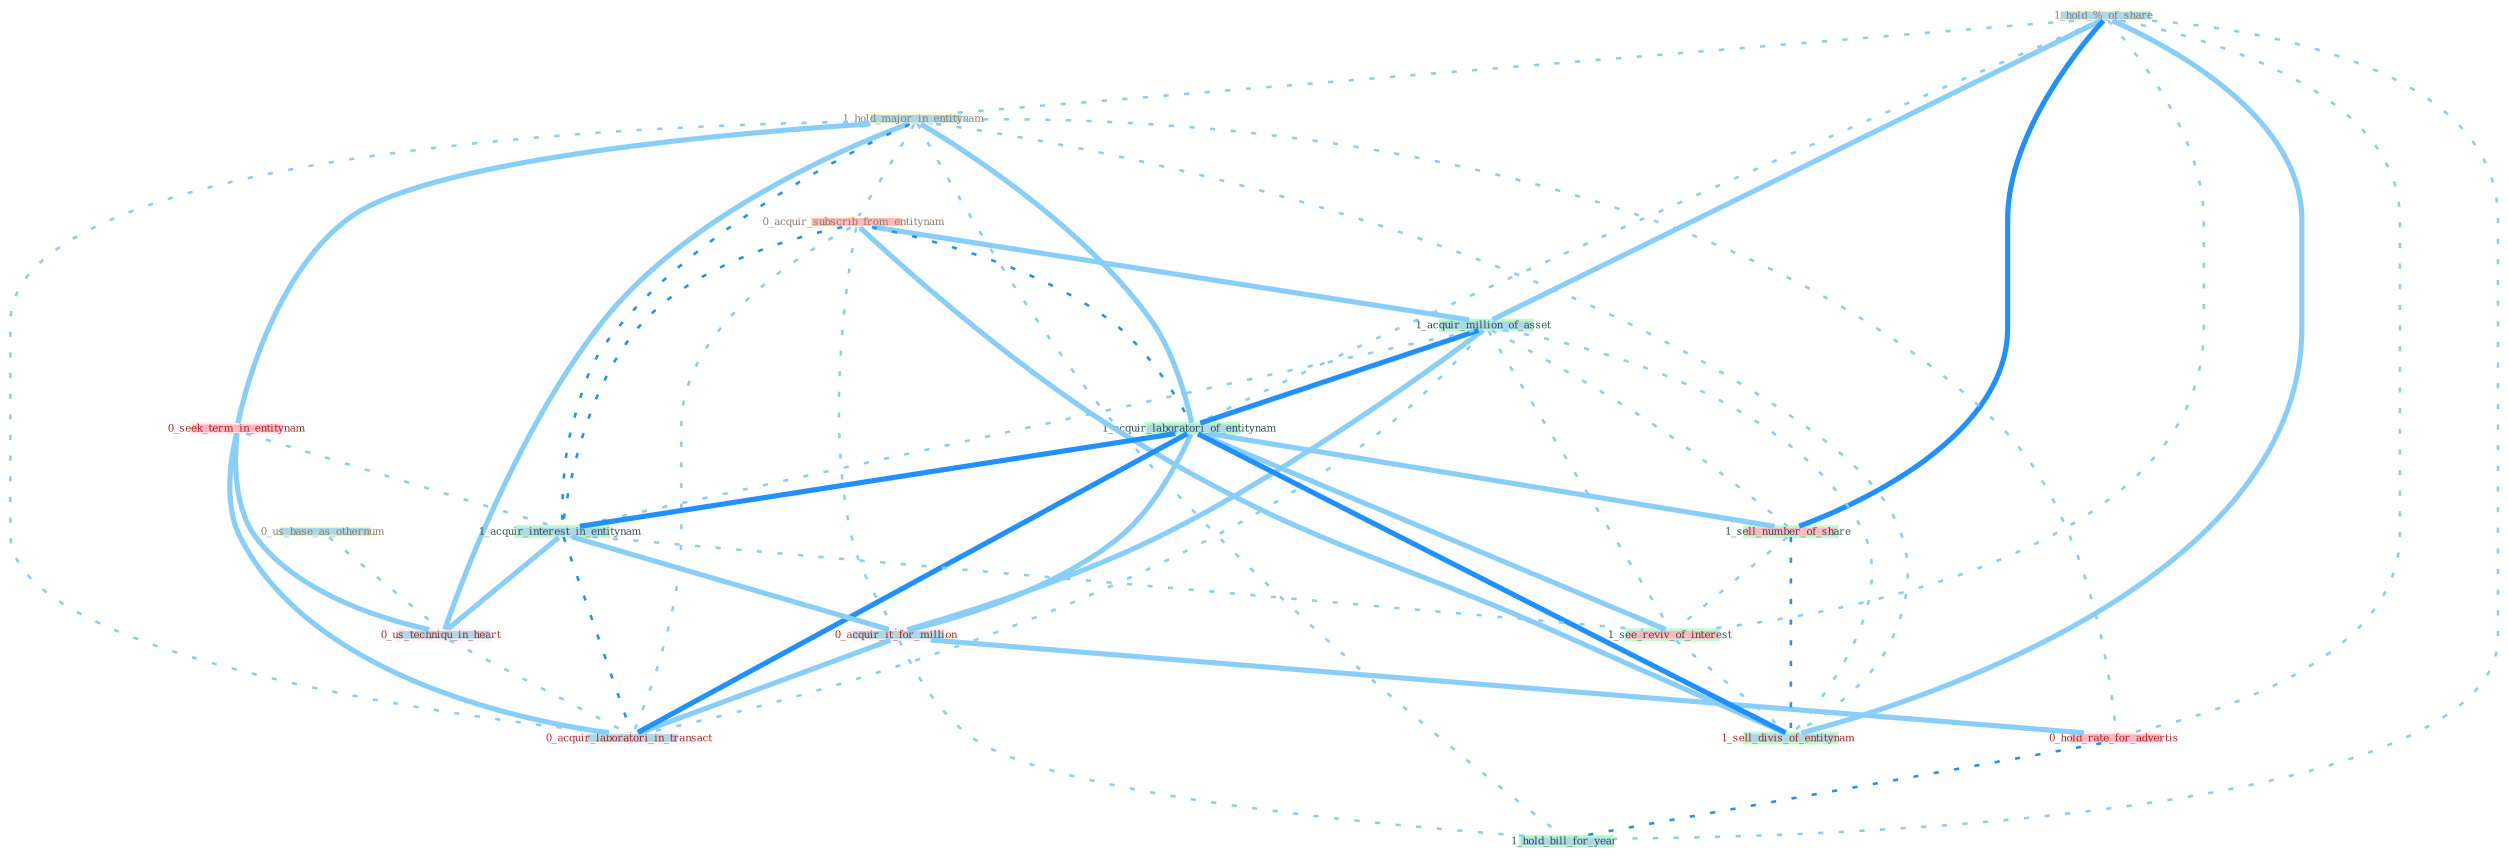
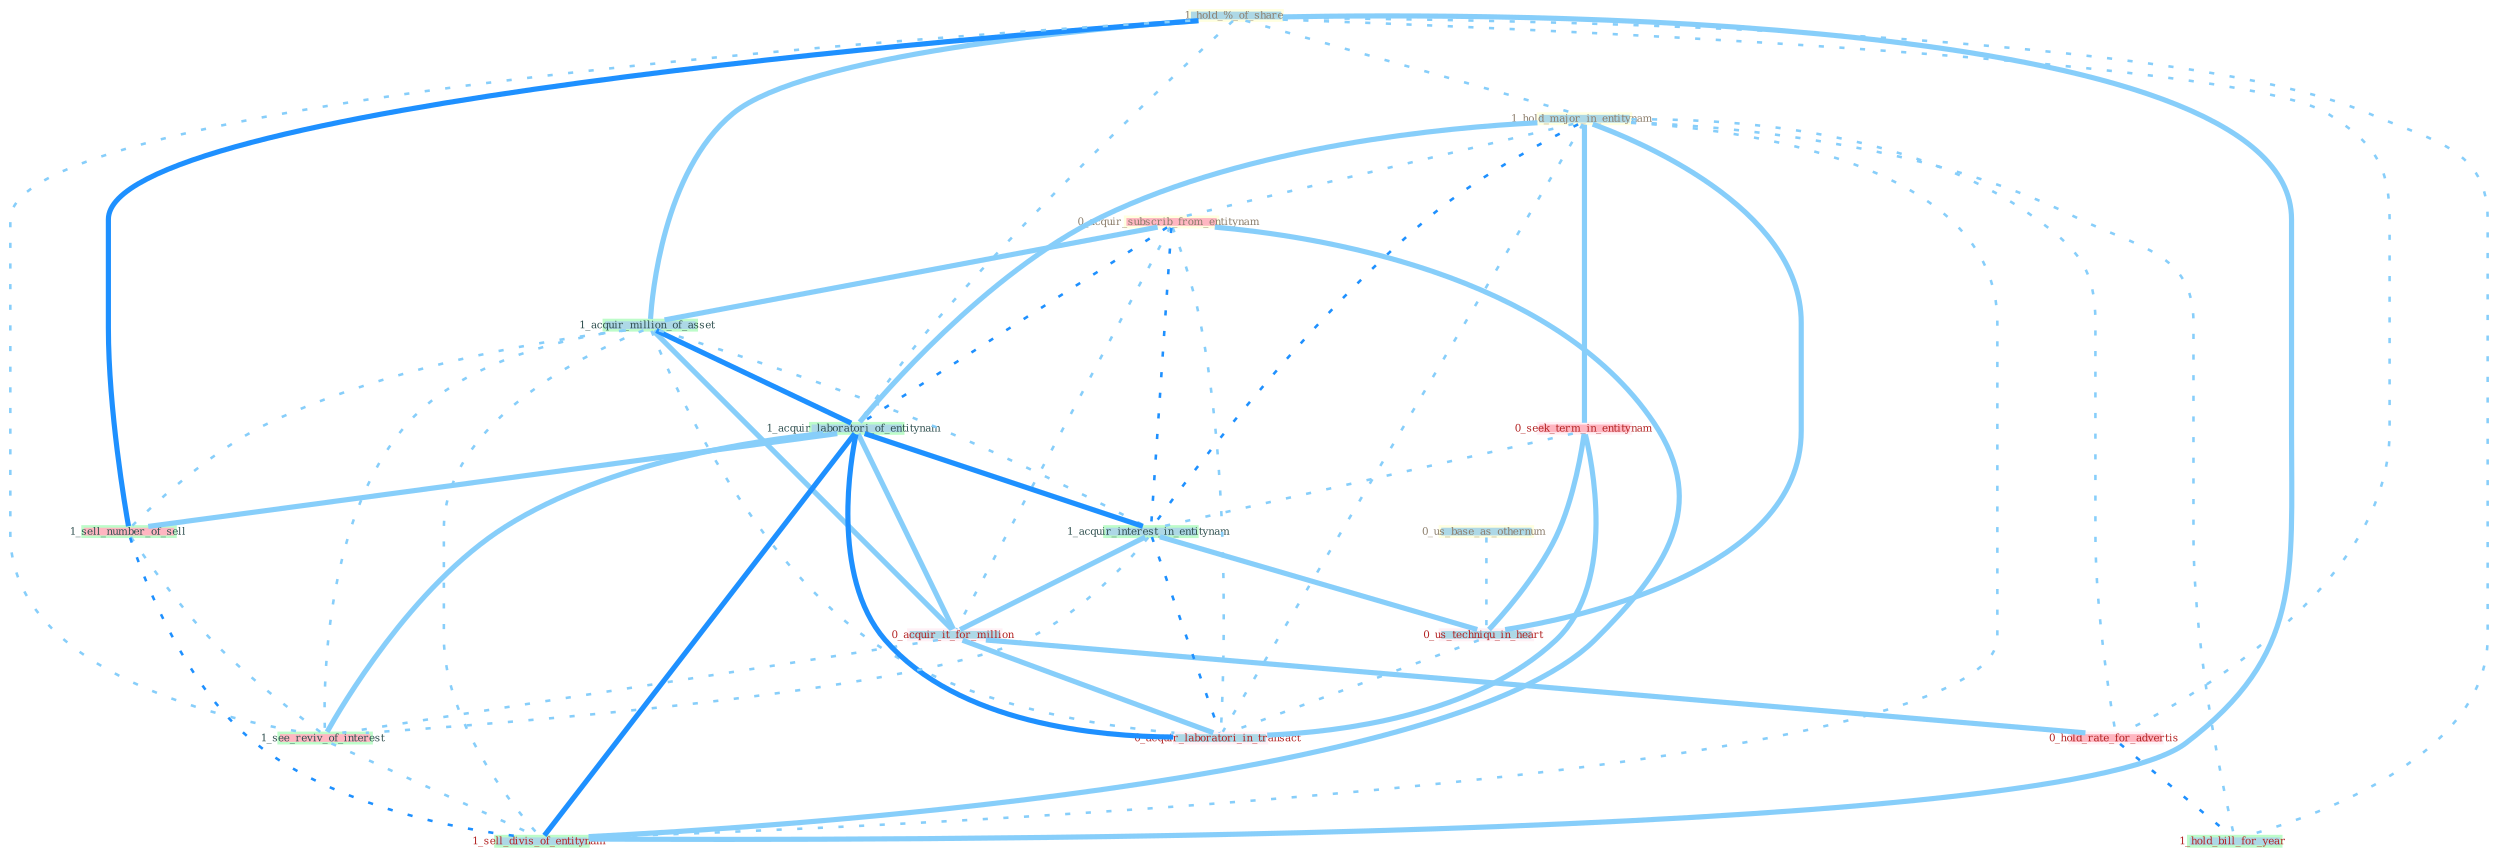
  graph {
    node [color="#BDFCC9" fillcolor=lightblue fixedsize=true fontcolor="#b22222" fontsize=4 shape=polygon style=filled]
    edge [color="#87cefa" style=dotted w=1]
    "1_hold_%_of_share " [color="#ffffe0" fontcolor="#8b7d6b" height=.06 width=.5]
    "0_us_base_as_othernum " [color="#ffffe0" fontcolor="#8b7d6b" height=.06 width=.5]
    "1_hold_major_in_entitynam " [color="#ffffe0" fontcolor="#8b7d6b" height=.06 width=.5]
    "0_acquir_subscrib_from_entitynam " [color="#ffffe0" fillcolor=lightpink fontcolor="#8b7d6b" height=.06 width=.5]
    n5 [color="#fff0f5" fillcolor=lightpink height=.06 label="0_seek_term_in_entitynam" width=.5]
    "0_us_techniqu_in_heart " [color="#fff0f5" height=.06 width=.5]
    "0_acquir_it_for_million " [color="#fff0f5" height=.06 width=.5]
    "0_hold_rate_for_advertis " [color="#fff0f5" fillcolor=lightpink height=.06 width=.5]
    "0_acquir_laboratori_in_transact " [color="#fff0f5" height=.06 width=.5]
    "1_acquir_million_of_asset " [fontcolor="#2f4f4f" height=.06 width=.5]
    "1_acquir_laboratori_of_entitynam " [fontcolor="#2f4f4f" height=.06 width=.5]
-   "1_sell_number_of_share " [fillcolor=lightpink fontcolor="#2f4f4f" height=.06 width=.5]
+   "1_sell_number_of_share " [fillcolor=lightpink fontcolor="#2f4f4f" height=.06 width=.5 label="1_sell_number_of_sell"]
    "1_see_reviv_of_interest " [fillcolor=lightpink fontcolor="#2f4f4f" height=.06 width=.5]
-   "1_hold_bill_for_year " [fontcolor="#2f4f4f" height=.06 width=.5]
+   "1_hold_bill_for_year " [height=.06 width=.5]
    "1_sell_divis_of_entitynam " [height=.06 width=.5]
    "1_acquir_interest_in_entitynam " [fontcolor="#2f4f4f" height=.06 width=.5]
    subgraph sub_1 {
      "1_hold_%_of_share "
      "0_us_base_as_othernum "
      "1_hold_major_in_entitynam "
      "0_acquir_subscrib_from_entitynam "
    }
    subgraph sub_2 {
      n5
      "0_us_techniqu_in_heart "
      "0_acquir_it_for_million "
      "0_hold_rate_for_advertis "
      "0_acquir_laboratori_in_transact "
    }
    "1_hold_%_of_share " -- "1_hold_major_in_entitynam "
    "1_hold_%_of_share " -- "0_hold_rate_for_advertis "
    "1_hold_%_of_share " -- "1_acquir_million_of_asset " [style=bold]
    "1_hold_%_of_share " -- "1_acquir_laboratori_of_entitynam "
    "1_hold_%_of_share " -- "1_sell_number_of_share " [color="#1e90ff" style=bold w=2]
    "1_hold_%_of_share " -- "1_see_reviv_of_interest "
    "1_hold_%_of_share " -- "1_hold_bill_for_year "
    "1_hold_%_of_share " -- "1_sell_divis_of_entitynam " [style=bold]
    "0_us_base_as_othernum " -- "0_us_techniqu_in_heart "
    "1_hold_major_in_entitynam " -- "0_acquir_subscrib_from_entitynam "
    "1_hold_major_in_entitynam " -- n5 [style=bold]
    "1_hold_major_in_entitynam " -- "0_us_techniqu_in_heart " [style=bold]
    "1_hold_major_in_entitynam " -- "0_hold_rate_for_advertis "
    "1_hold_major_in_entitynam " -- "0_acquir_laboratori_in_transact "
    "1_hold_major_in_entitynam " -- "1_acquir_laboratori_of_entitynam " [style=bold]
    "1_hold_major_in_entitynam " -- "1_hold_bill_for_year "
    "1_hold_major_in_entitynam " -- "1_sell_divis_of_entitynam "
    "1_hold_major_in_entitynam " -- "1_acquir_interest_in_entitynam " [color="#1e90ff" w=2]
    "0_acquir_subscrib_from_entitynam " -- "0_acquir_it_for_million "
    "0_acquir_subscrib_from_entitynam " -- "0_acquir_laboratori_in_transact "
    "0_acquir_subscrib_from_entitynam " -- "1_acquir_million_of_asset " [style=bold]
    "0_acquir_subscrib_from_entitynam " -- "1_acquir_laboratori_of_entitynam " [color="#1e90ff" w=2]
    "0_acquir_subscrib_from_entitynam " -- "1_sell_divis_of_entitynam " [style=bold]
    "0_acquir_subscrib_from_entitynam " -- "1_acquir_interest_in_entitynam " [color="#1e90ff" w=2]
    n5 -- "0_us_techniqu_in_heart " [style=bold]
    n5 -- "0_acquir_laboratori_in_transact " [style=bold]
    n5 -- "1_acquir_interest_in_entitynam "
    "0_us_techniqu_in_heart " -- "0_acquir_laboratori_in_transact "
    "0_acquir_it_for_million " -- "0_hold_rate_for_advertis " [style=bold]
    "0_acquir_it_for_million " -- "0_acquir_laboratori_in_transact " [style=bold]
-   "0_acquir_it_for_million " -- "1_hold_bill_for_year "
+   "0_acquir_it_for_million " -- "1_see_reviv_of_interest "
    "0_hold_rate_for_advertis " -- "1_hold_bill_for_year " [color="#1e90ff" w=2]
    "1_acquir_million_of_asset " -- "0_acquir_it_for_million " [style=bold]
    "1_acquir_million_of_asset " -- "0_acquir_laboratori_in_transact "
    "1_acquir_million_of_asset " -- "1_acquir_laboratori_of_entitynam " [color="#1e90ff" style=bold w=2]
    "1_acquir_million_of_asset " -- "1_sell_number_of_share "
    "1_acquir_million_of_asset " -- "1_see_reviv_of_interest "
    "1_acquir_million_of_asset " -- "1_sell_divis_of_entitynam "
    "1_acquir_million_of_asset " -- "1_acquir_interest_in_entitynam "
    "1_acquir_laboratori_of_entitynam " -- "0_acquir_it_for_million " [style=bold]
    "1_acquir_laboratori_of_entitynam " -- "0_acquir_laboratori_in_transact " [color="#1e90ff" style=bold w=2]
    "1_acquir_laboratori_of_entitynam " -- "1_sell_number_of_share " [style=bold]
    "1_acquir_laboratori_of_entitynam " -- "1_see_reviv_of_interest " [style=bold]
    "1_acquir_laboratori_of_entitynam " -- "1_sell_divis_of_entitynam " [color="#1e90ff" style=bold w=2]
    "1_acquir_laboratori_of_entitynam " -- "1_acquir_interest_in_entitynam " [color="#1e90ff" style=bold w=2]
    "1_sell_number_of_share " -- "1_see_reviv_of_interest "
    "1_sell_number_of_share " -- "1_sell_divis_of_entitynam " [color="#1e90ff" w=2]
    "1_see_reviv_of_interest " -- "1_sell_divis_of_entitynam "
    "1_acquir_interest_in_entitynam " -- "0_us_techniqu_in_heart " [style=bold]
    "1_acquir_interest_in_entitynam " -- "0_acquir_it_for_million " [style=bold]
    "1_acquir_interest_in_entitynam " -- "0_acquir_laboratori_in_transact " [color="#1e90ff" w=2]
    "1_acquir_interest_in_entitynam " -- "1_see_reviv_of_interest "
  }
